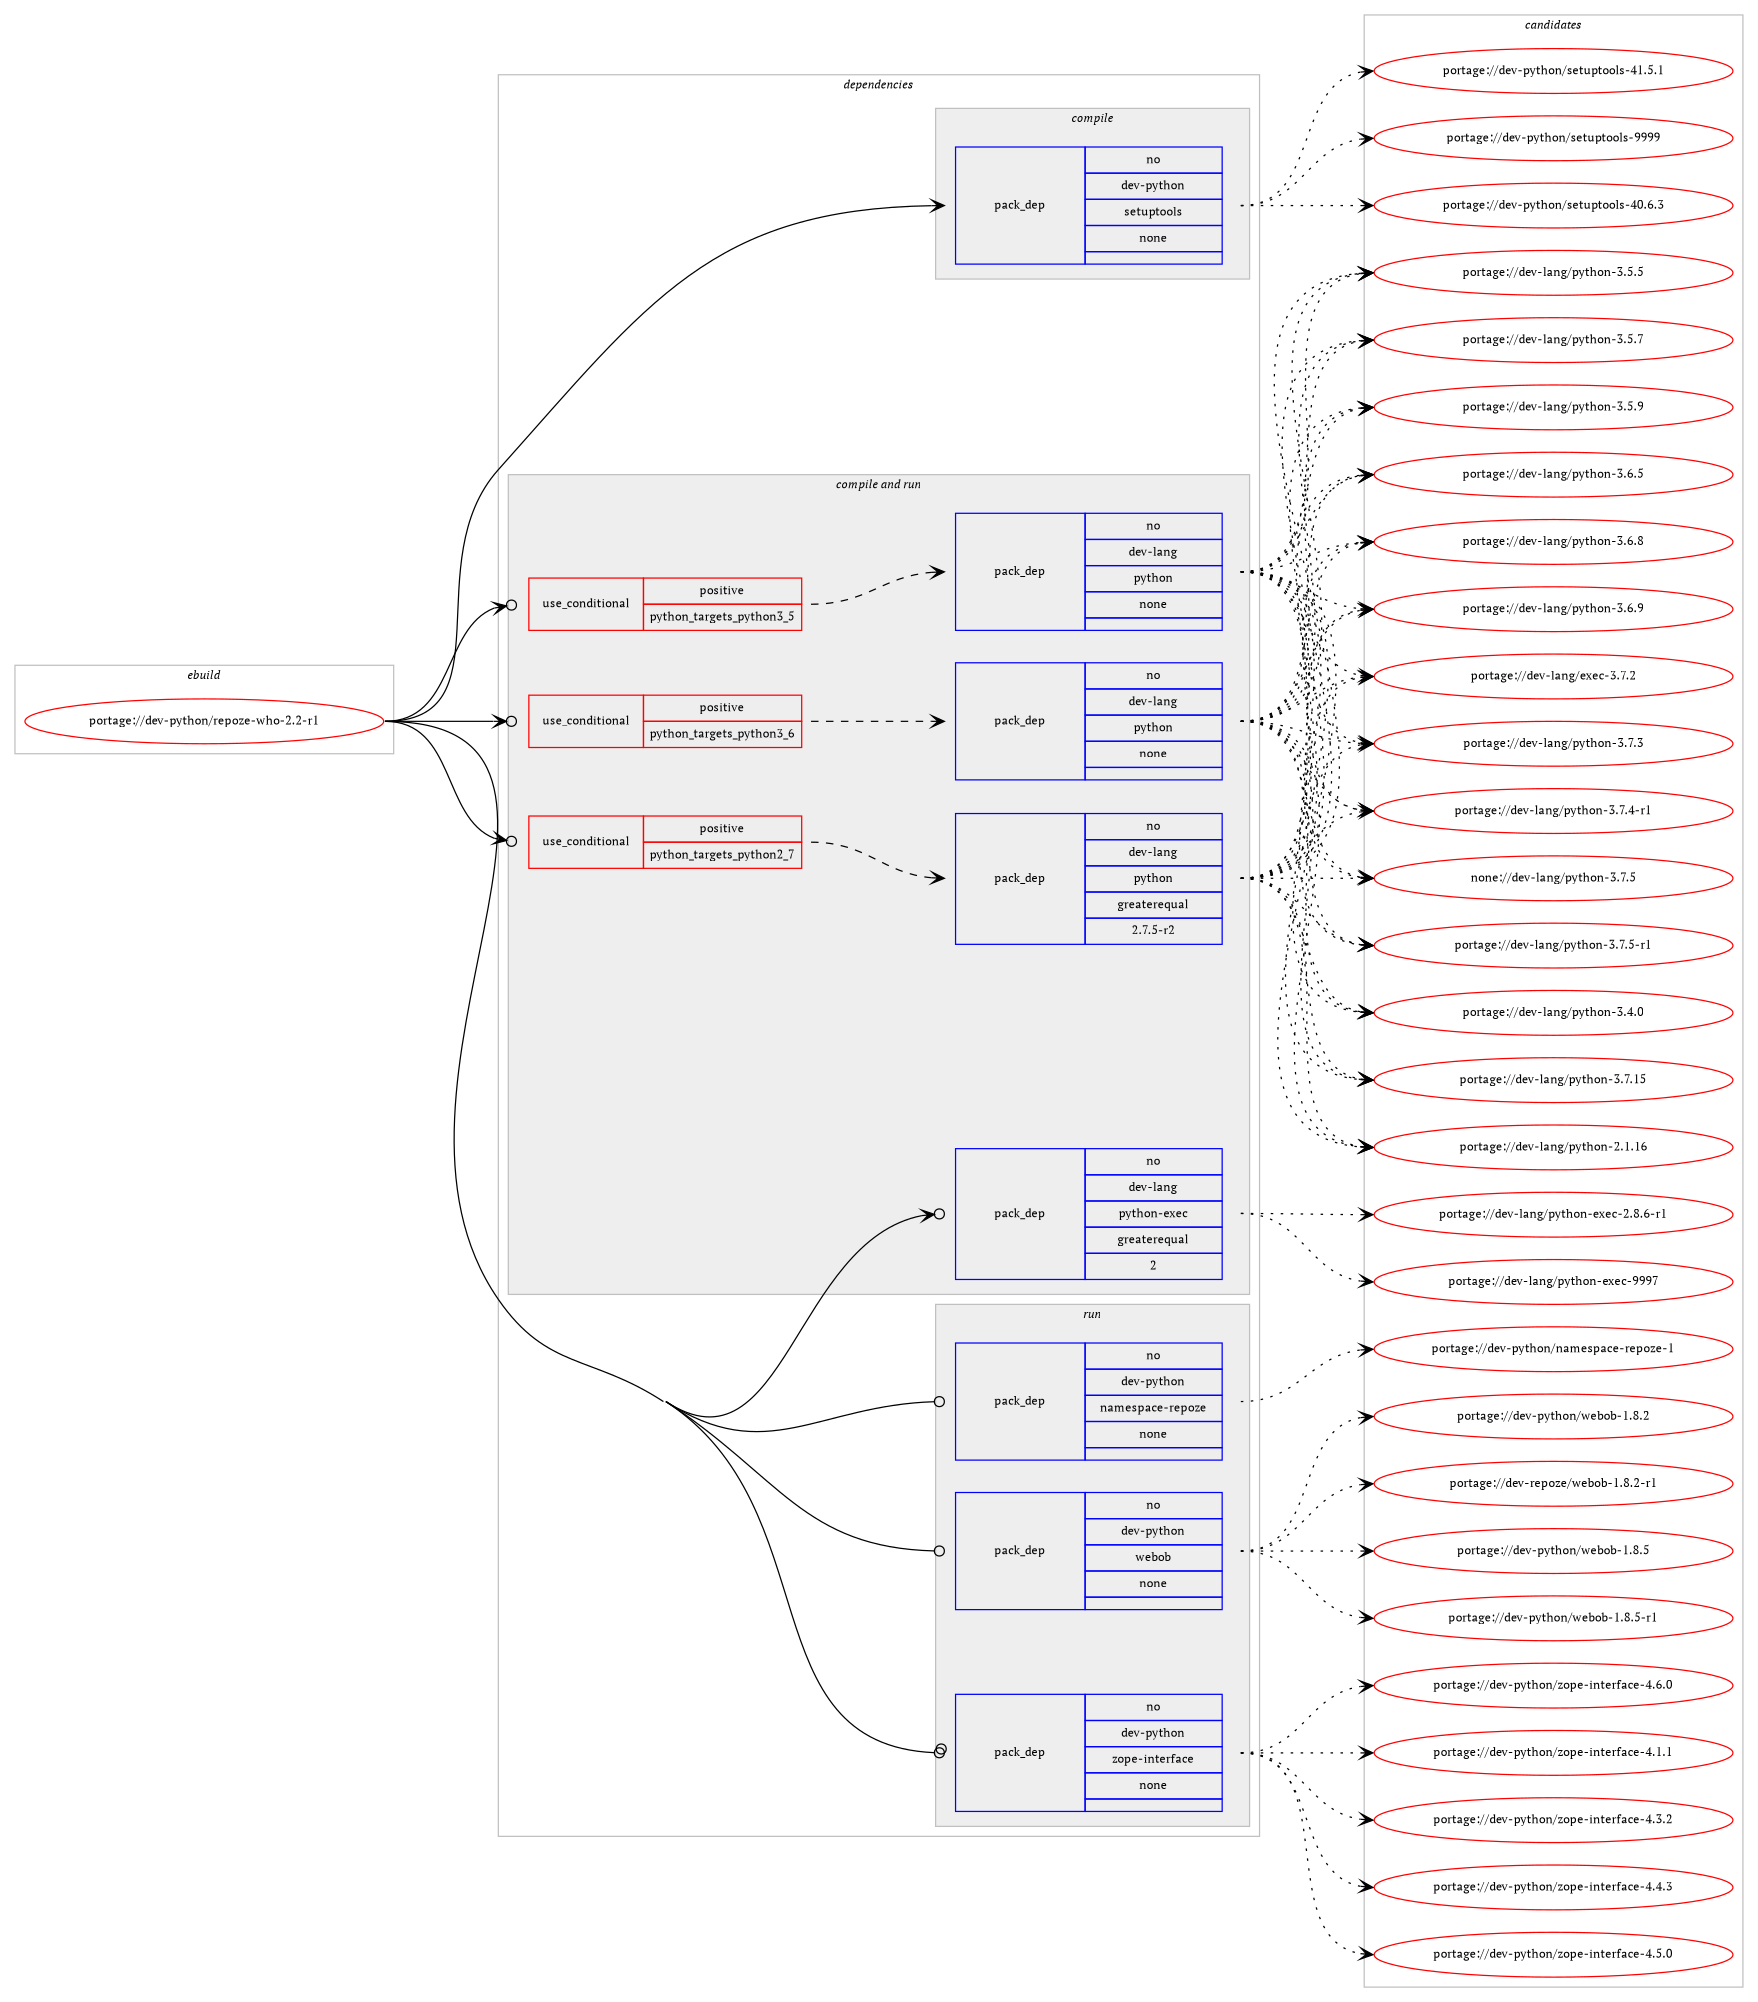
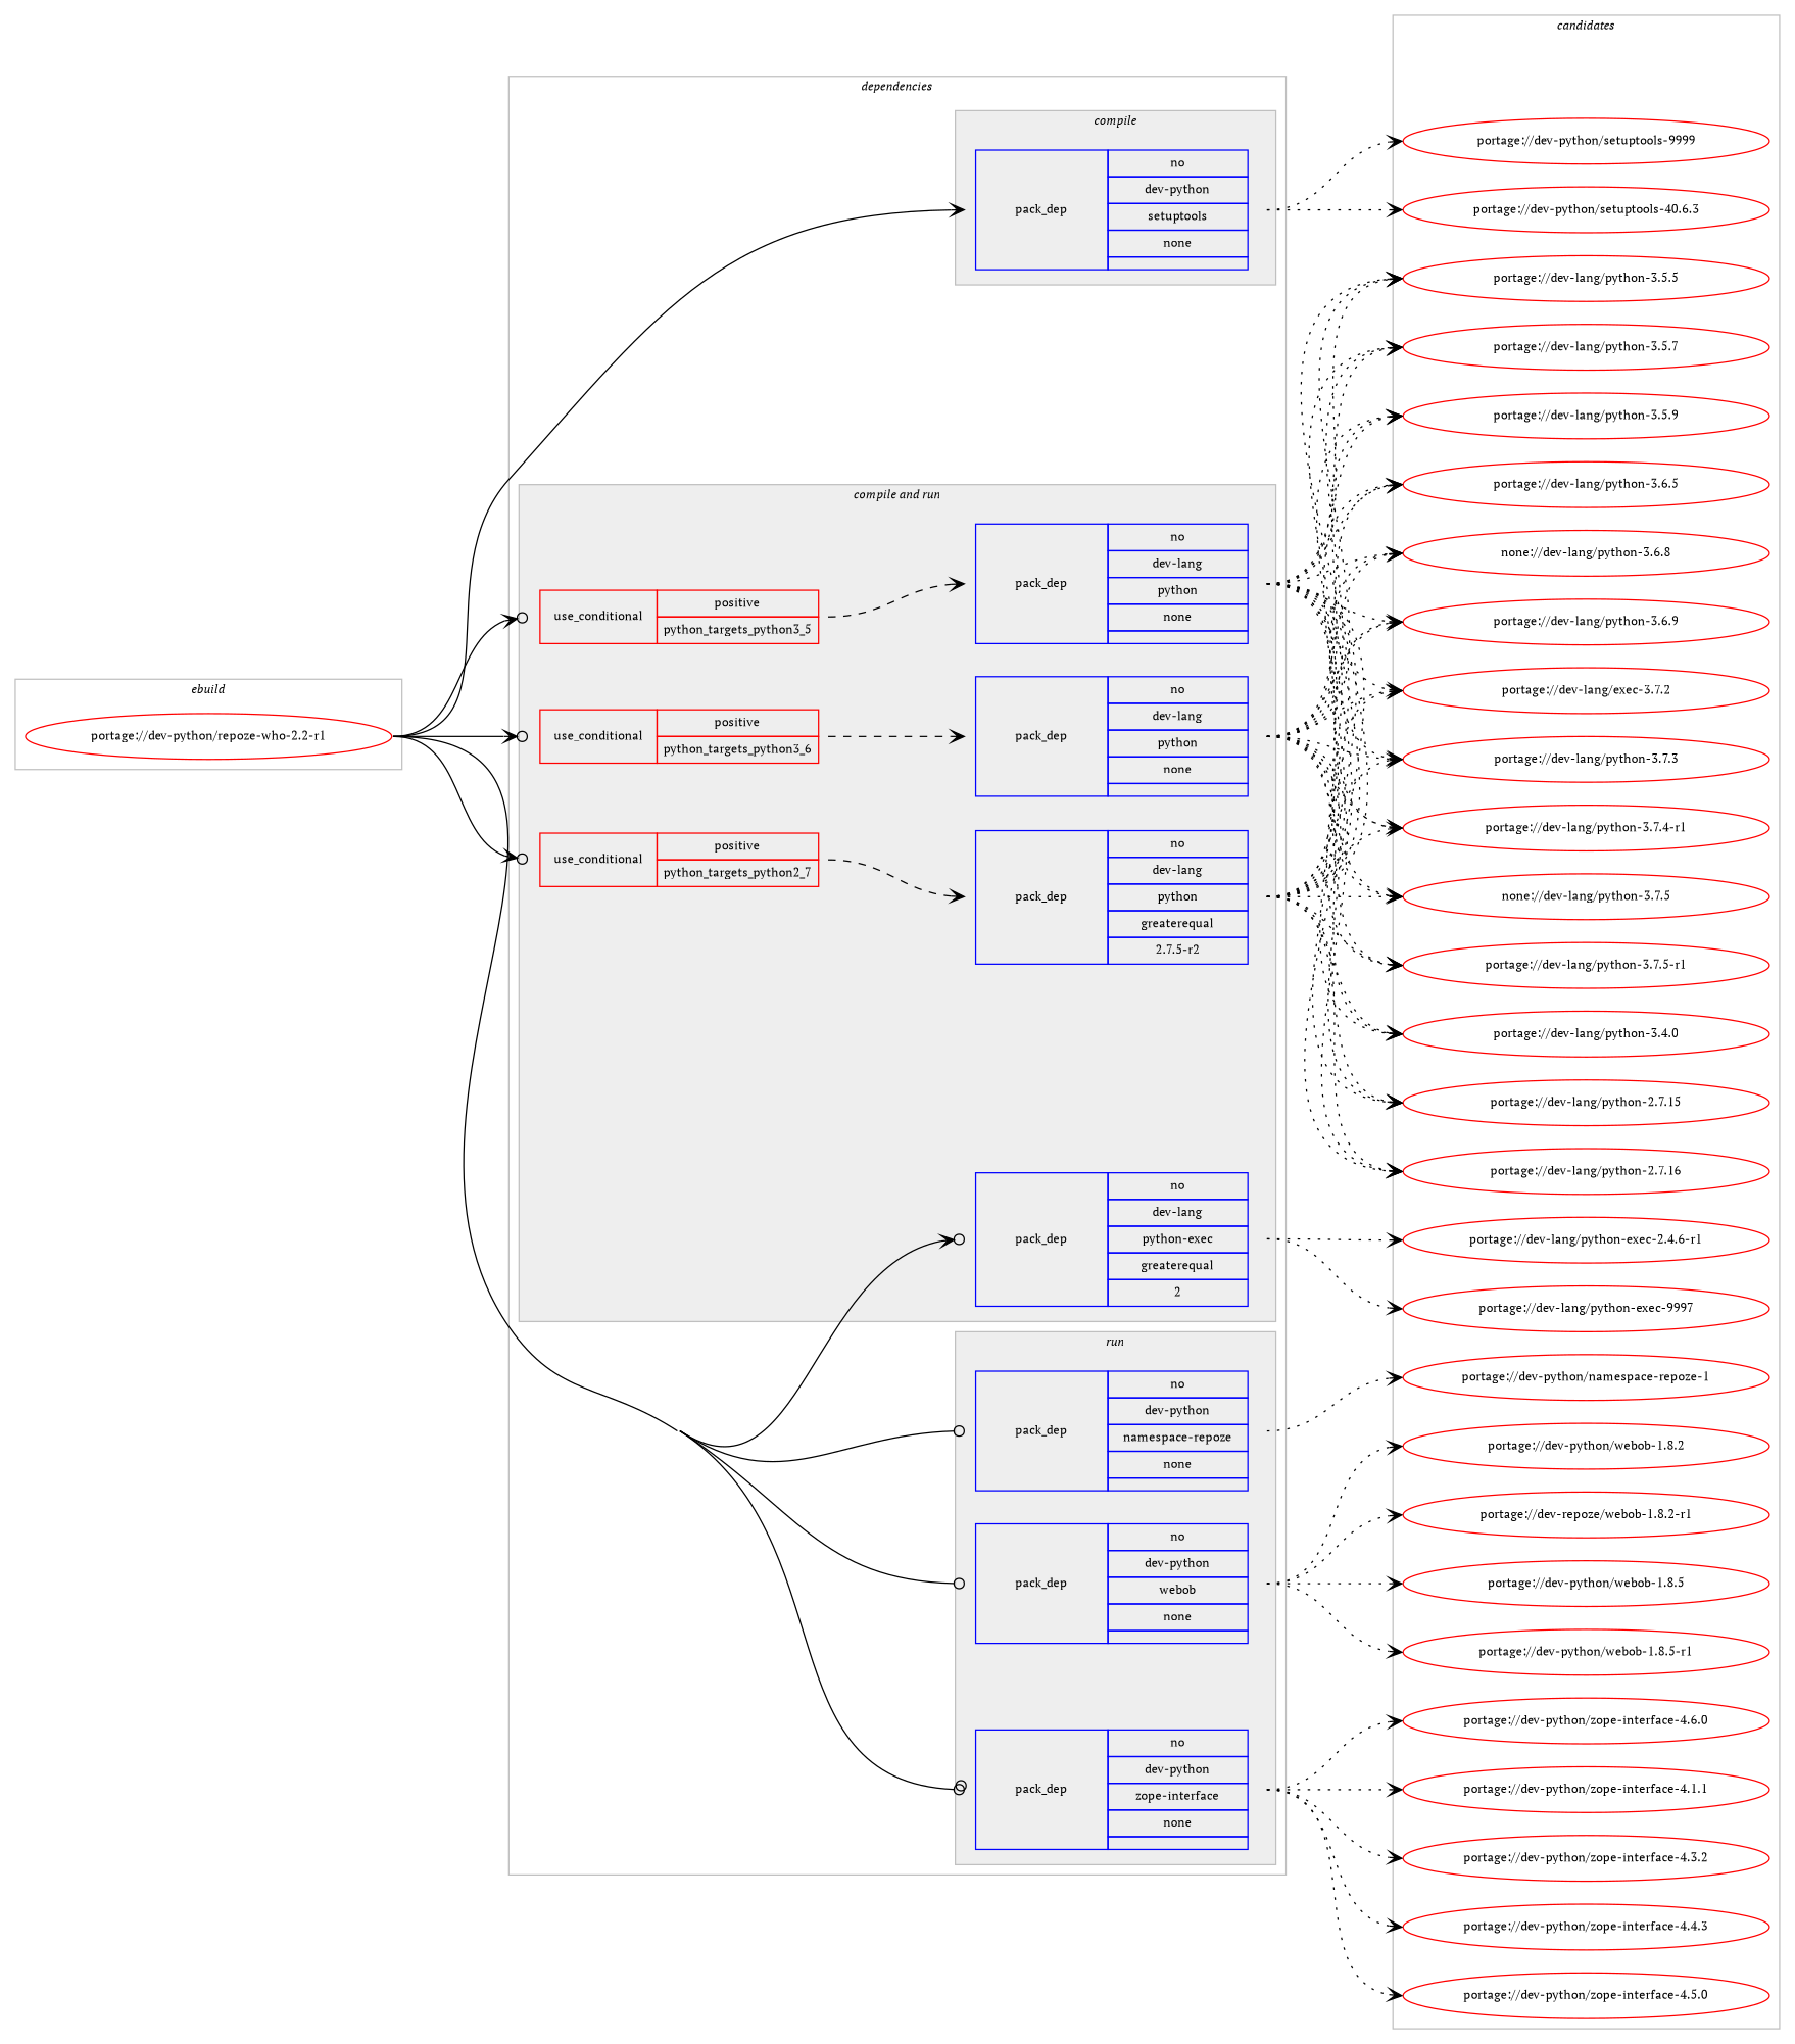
  digraph {
    compound=true
    concentrate=true
    fontname="PT Serif"
    fontsize=10
    newrank=true
    rankdir=LR
    ranksep=1.5
    node [color=red fontname="PT Serif" fontsize=10]
    edge [arrowhead=vee fontname="PT Serif" headport=w style=dotted tailport=e weight=100]
    n1 [label="portage://dev-python/repoze-who-2.2-r1" width=4]
    n2 [color=blue label=<<TABLE BORDER="0" CELLBORDER="1" CELLSPACING="0" CELLPADDING="4" WIDTH="220"><TR><TD ROWSPAN="6" CELLPADDING="30">pack_dep</TD></TR><TR><TD WIDTH="110">no</TD></TR><TR><TD>dev-python</TD></TR><TR><TD>setuptools</TD></TR><TR><TD>none</TD></TR><TR><TD></TD></TR></TABLE>> shape=none]
    n3 [color=blue label=<<TABLE BORDER="0" CELLBORDER="1" CELLSPACING="0" CELLPADDING="4" WIDTH="220"><TR><TD ROWSPAN="6" CELLPADDING="30">pack_dep</TD></TR><TR><TD WIDTH="110">no</TD></TR><TR><TD>dev-lang</TD></TR><TR><TD>python</TD></TR><TR><TD>greaterequal</TD></TR><TR><TD>2.7.5-r2</TD></TR></TABLE>> shape=none]
    n4 [label=<<TABLE BORDER="0" CELLBORDER="1" CELLSPACING="0" CELLPADDING="4"><TR><TD ROWSPAN="3" CELLPADDING="10">use_conditional</TD></TR><TR><TD>positive</TD></TR><TR><TD>python_targets_python2_7</TD></TR></TABLE>> shape=none]
    n5 [color=blue label=<<TABLE BORDER="0" CELLBORDER="1" CELLSPACING="0" CELLPADDING="4" WIDTH="220"><TR><TD ROWSPAN="6" CELLPADDING="30">pack_dep</TD></TR><TR><TD WIDTH="110">no</TD></TR><TR><TD>dev-lang</TD></TR><TR><TD>python</TD></TR><TR><TD>none</TD></TR><TR><TD></TD></TR></TABLE>> shape=none]
    n6 [label=<<TABLE BORDER="0" CELLBORDER="1" CELLSPACING="0" CELLPADDING="4"><TR><TD ROWSPAN="3" CELLPADDING="10">use_conditional</TD></TR><TR><TD>positive</TD></TR><TR><TD>python_targets_python3_5</TD></TR></TABLE>> shape=none]
    n7 [color=blue label=<<TABLE BORDER="0" CELLBORDER="1" CELLSPACING="0" CELLPADDING="4" WIDTH="220"><TR><TD ROWSPAN="6" CELLPADDING="30">pack_dep</TD></TR><TR><TD WIDTH="110">no</TD></TR><TR><TD>dev-lang</TD></TR><TR><TD>python</TD></TR><TR><TD>none</TD></TR><TR><TD></TD></TR></TABLE>> shape=none]
    n8 [label=<<TABLE BORDER="0" CELLBORDER="1" CELLSPACING="0" CELLPADDING="4"><TR><TD ROWSPAN="3" CELLPADDING="10">use_conditional</TD></TR><TR><TD>positive</TD></TR><TR><TD>python_targets_python3_6</TD></TR></TABLE>> shape=none]
    n9 [color=blue label=<<TABLE BORDER="0" CELLBORDER="1" CELLSPACING="0" CELLPADDING="4" WIDTH="220"><TR><TD ROWSPAN="6" CELLPADDING="30">pack_dep</TD></TR><TR><TD WIDTH="110">no</TD></TR><TR><TD>dev-lang</TD></TR><TR><TD>python-exec</TD></TR><TR><TD>greaterequal</TD></TR><TR><TD>2</TD></TR></TABLE>> shape=none]
    n10 [color=blue label=<<TABLE BORDER="0" CELLBORDER="1" CELLSPACING="0" CELLPADDING="4" WIDTH="220"><TR><TD ROWSPAN="6" CELLPADDING="30">pack_dep</TD></TR><TR><TD WIDTH="110">no</TD></TR><TR><TD>dev-python</TD></TR><TR><TD>namespace-repoze</TD></TR><TR><TD>none</TD></TR><TR><TD></TD></TR></TABLE>> shape=none]
    n11 [color=blue label=<<TABLE BORDER="0" CELLBORDER="1" CELLSPACING="0" CELLPADDING="4" WIDTH="220"><TR><TD ROWSPAN="6" CELLPADDING="30">pack_dep</TD></TR><TR><TD WIDTH="110">no</TD></TR><TR><TD>dev-python</TD></TR><TR><TD>webob</TD></TR><TR><TD>none</TD></TR><TR><TD></TD></TR></TABLE>> shape=none]
    n12 [color=blue label=<<TABLE BORDER="0" CELLBORDER="1" CELLSPACING="0" CELLPADDING="4" WIDTH="220"><TR><TD ROWSPAN="6" CELLPADDING="30">pack_dep</TD></TR><TR><TD WIDTH="110">no</TD></TR><TR><TD>dev-python</TD></TR><TR><TD>zope-interface</TD></TR><TR><TD>none</TD></TR><TR><TD></TD></TR></TABLE>> shape=none]
    n13 [label="portage://dev-python/setuptools-40.6.3" width=4]
-   n14 [label="portage://dev-python/setuptools-41.5.1" width=4]
    n15 [label="portage://dev-python/setuptools-9999" width=4]
-   n16 [label="portage://dev-lang/python-3.7.15" width=4]
-   n17 [label="portage://dev-lang/python-2.1.16" width=4]
+   n16 [label="portage://dev-lang/python-2.7.15" width=4]
+   n17 [label="portage://dev-lang/python-2.7.16" width=4]
    n18 [label="portage://dev-lang/python-3.5.5" width=4]
    n19 [label="portage://dev-lang/python-3.5.7" width=4]
    n20 [label="portage://dev-lang/python-3.5.9" width=4]
    n21 [label="portage://dev-lang/python-3.6.5" width=4]
-   n22 [label="portage://dev-lang/python-3.6.8" width=4]
+   n22 [label="none://dev-lang/python-3.6.8" width=4]
    n23 [label="portage://dev-lang/python-3.6.9" width=4]
    n24 [label="portage://dev-lang/exec-3.7.2" width=4]
    n25 [label="portage://dev-lang/python-3.7.3" width=4]
    n26 [label="portage://dev-lang/python-3.7.4-r1" width=4]
    n27 [label="none://dev-lang/python-3.7.5" width=4]
    n28 [label="portage://dev-lang/python-3.7.5-r1" width=4]
    n29 [label="portage://dev-lang/python-3.4.0" width=4]
-   n30 [label="portage://dev-lang/python-exec-2.8.6-r1" width=4]
+   n30 [label="portage://dev-lang/python-exec-2.4.6-r1" width=4]
    n31 [label="portage://dev-lang/python-exec-9997" width=4]
    n32 [label="portage://dev-python/namespace-repoze-1" width=4]
    n33 [label="portage://dev-python/webob-1.8.2" width=4]
    n34 [label="portage://dev-repoze/webob-1.8.2-r1" width=4]
    n35 [label="portage://dev-python/webob-1.8.5" width=4]
    n36 [label="portage://dev-python/webob-1.8.5-r1" width=4]
    n37 [label="portage://dev-python/zope-interface-4.1.1" width=4]
    n38 [label="portage://dev-python/zope-interface-4.3.2" width=4]
    n39 [label="portage://dev-python/zope-interface-4.4.3" width=4]
    n40 [label="portage://dev-python/zope-interface-4.5.0" width=4]
    n41 [label="portage://dev-python/zope-interface-4.6.0" width=4]
    subgraph cluster_1 {
      color=gray
      label=<<i>ebuild</i>>
      rank=same
      n1
    }
    subgraph cluster_2 {
      color=gray
      label=<<i>dependencies</i>>
      subgraph cluster_3 {
        color=gray
        fillcolor="#eeeeee"
        label=<<i>compile</i>>
        style=filled
        subgraph sub_4 {
          color=gray
          fillcolor="#eeeeee"
          label=<<i>compile</i>>
          style=filled
          n2
        }
      }
      subgraph cluster_5 {
        color=gray
        fillcolor="#eeeeee"
        label=<<i>compile and run</i>>
        style=filled
        subgraph sub_6 {
          color=gray
          fillcolor="#eeeeee"
          label=<<i>compile and run</i>>
          style=filled
          n4
          subgraph sub_7 {
            color=gray
            fillcolor="#eeeeee"
            label=<<i>compile and run</i>>
            style=filled
            n3
          }
        }
        subgraph sub_8 {
          color=gray
          fillcolor="#eeeeee"
          label=<<i>compile and run</i>>
          style=filled
          n6
          subgraph sub_9 {
            color=gray
            fillcolor="#eeeeee"
            label=<<i>compile and run</i>>
            style=filled
            n5
          }
        }
        subgraph sub_10 {
          color=gray
          fillcolor="#eeeeee"
          label=<<i>compile and run</i>>
          style=filled
          n8
          subgraph sub_11 {
            color=gray
            fillcolor="#eeeeee"
            label=<<i>compile and run</i>>
            style=filled
            n7
          }
        }
        subgraph sub_12 {
          color=gray
          fillcolor="#eeeeee"
          label=<<i>compile and run</i>>
          style=filled
          n9
        }
      }
      subgraph cluster_13 {
        color=gray
        fillcolor="#eeeeee"
        label=<<i>run</i>>
        style=filled
        subgraph sub_14 {
          color=gray
          fillcolor="#eeeeee"
          label=<<i>run</i>>
          style=filled
          n10
        }
        subgraph sub_15 {
          color=gray
          fillcolor="#eeeeee"
          label=<<i>run</i>>
          style=filled
          n11
        }
        subgraph sub_16 {
          color=gray
          fillcolor="#eeeeee"
          label=<<i>run</i>>
          style=filled
          n12
        }
      }
    }
    subgraph cluster_17 {
      color=gray
      label=<<i>candidates</i>>
      rank=same
      subgraph sub_18 {
        color=black
        label=<<i>candidates</i>>
        nodesep=1
        rank=same
        n13
-       n14
        n15
      }
      subgraph sub_19 {
        color=black
        label=<<i>candidates</i>>
        nodesep=1
        rank=same
        n16
        n17
        n18
        n19
        n20
        n21
        n22
        n23
        n24
        n25
        n26
        n27
        n28
        n29
      }
      subgraph sub_20 {
        color=black
        label=<<i>candidates</i>>
        nodesep=1
        rank=same
        n16
        n17
        n18
        n19
        n20
        n21
        n22
        n23
        n24
        n25
        n26
        n27
        n28
        n29
      }
      subgraph sub_21 {
        color=black
        label=<<i>candidates</i>>
        nodesep=1
        rank=same
        n16
        n17
        n18
        n19
        n20
        n21
        n22
        n23
        n24
        n25
        n26
        n27
        n28
        n29
      }
      subgraph sub_22 {
        color=black
        label=<<i>candidates</i>>
        nodesep=1
        rank=same
        n30
        n31
      }
      subgraph sub_23 {
        color=black
        label=<<i>candidates</i>>
        nodesep=1
        rank=same
        n32
      }
      subgraph sub_24 {
        color=black
        label=<<i>candidates</i>>
        nodesep=1
        rank=same
        n33
        n34
        n35
        n36
      }
      subgraph sub_25 {
        color=black
        label=<<i>candidates</i>>
        nodesep=1
        rank=same
        n37
        n38
        n39
        n40
        n41
      }
    }
    n1 -> n2 [style=solid weight=20]
    n1 -> n4 [arrowhead=odotvee style=solid weight=20]
    n1 -> n6 [arrowhead=odotvee style=solid weight=20]
    n1 -> n8 [arrowhead=odotvee style=solid weight=20]
    n1 -> n9 [arrowhead=odotvee style=solid weight=20]
    n1 -> n10 [arrowhead=odot style=solid weight=20]
    n1 -> n11 [arrowhead=odot style=solid weight=20]
    n1 -> n12 [arrowhead=odot style=solid weight=20]
    n2 -> n13
-   n2 -> n14
    n2 -> n15
    n3 -> n16
    n3 -> n17
    n3 -> n18
    n3 -> n19
    n3 -> n20
    n3 -> n21
    n3 -> n22
    n3 -> n23
    n3 -> n24
    n3 -> n25
    n3 -> n26
    n3 -> n27
    n3 -> n28
    n3 -> n29
    n4 -> n3 [style=dashed weight=20]
    n5 -> n16
    n5 -> n17
    n5 -> n18
    n5 -> n19
    n5 -> n20
    n5 -> n21
    n5 -> n22
    n5 -> n23
    n5 -> n24
    n5 -> n25
    n5 -> n26
    n5 -> n27
    n5 -> n28
    n5 -> n29
    n6 -> n5 [style=dashed weight=20]
    n7 -> n16
    n7 -> n17
    n7 -> n18
    n7 -> n19
    n7 -> n20
    n7 -> n21
    n7 -> n22
    n7 -> n23
    n7 -> n24
    n7 -> n25
    n7 -> n26
    n7 -> n27
    n7 -> n28
    n7 -> n29
    n8 -> n7 [style=dashed weight=20]
    n9 -> n30
    n9 -> n31
    n10 -> n32
    n11 -> n33
    n11 -> n34
    n11 -> n35
    n11 -> n36
    n12 -> n37
    n12 -> n38
    n12 -> n39
    n12 -> n40
    n12 -> n41
  }
